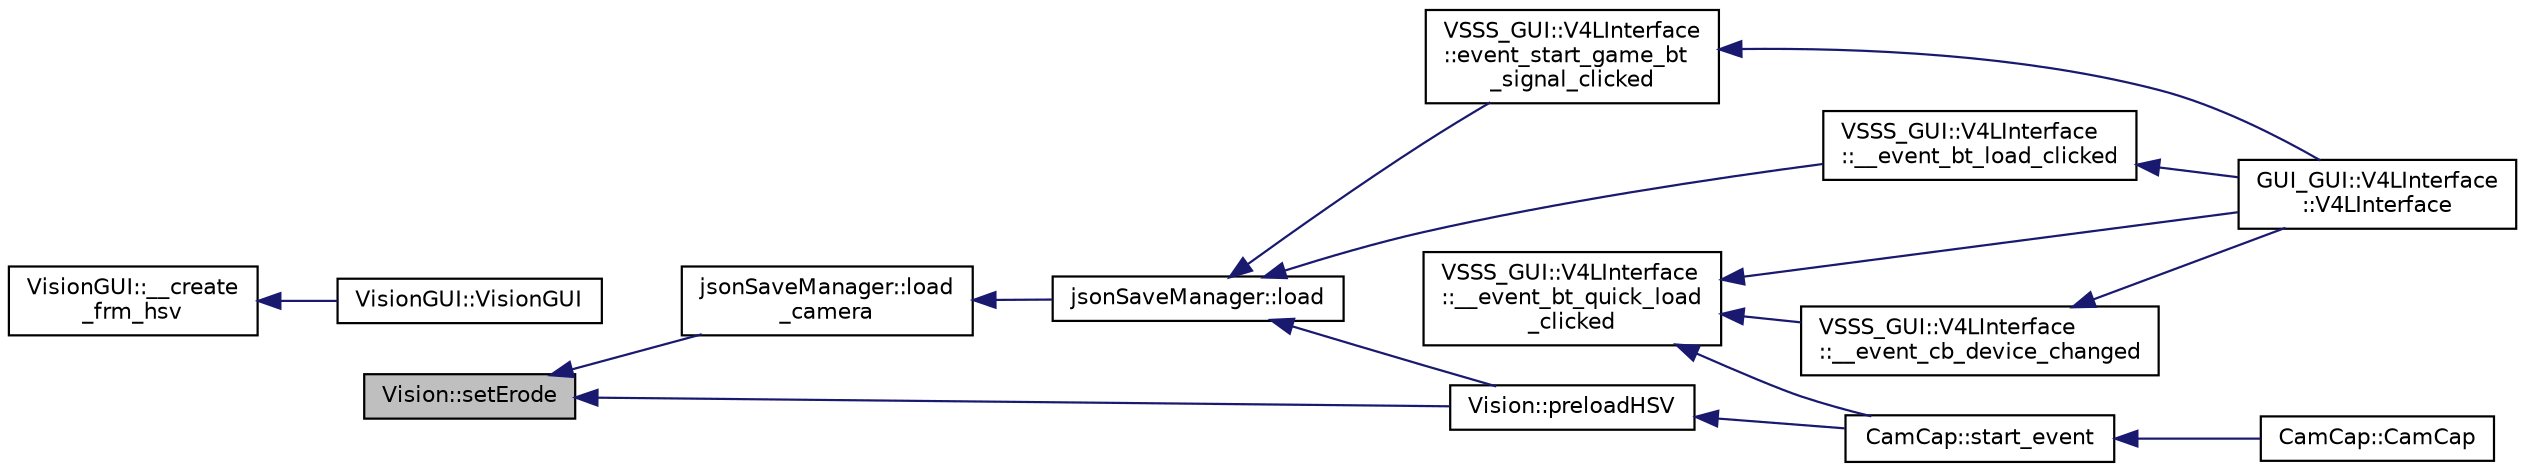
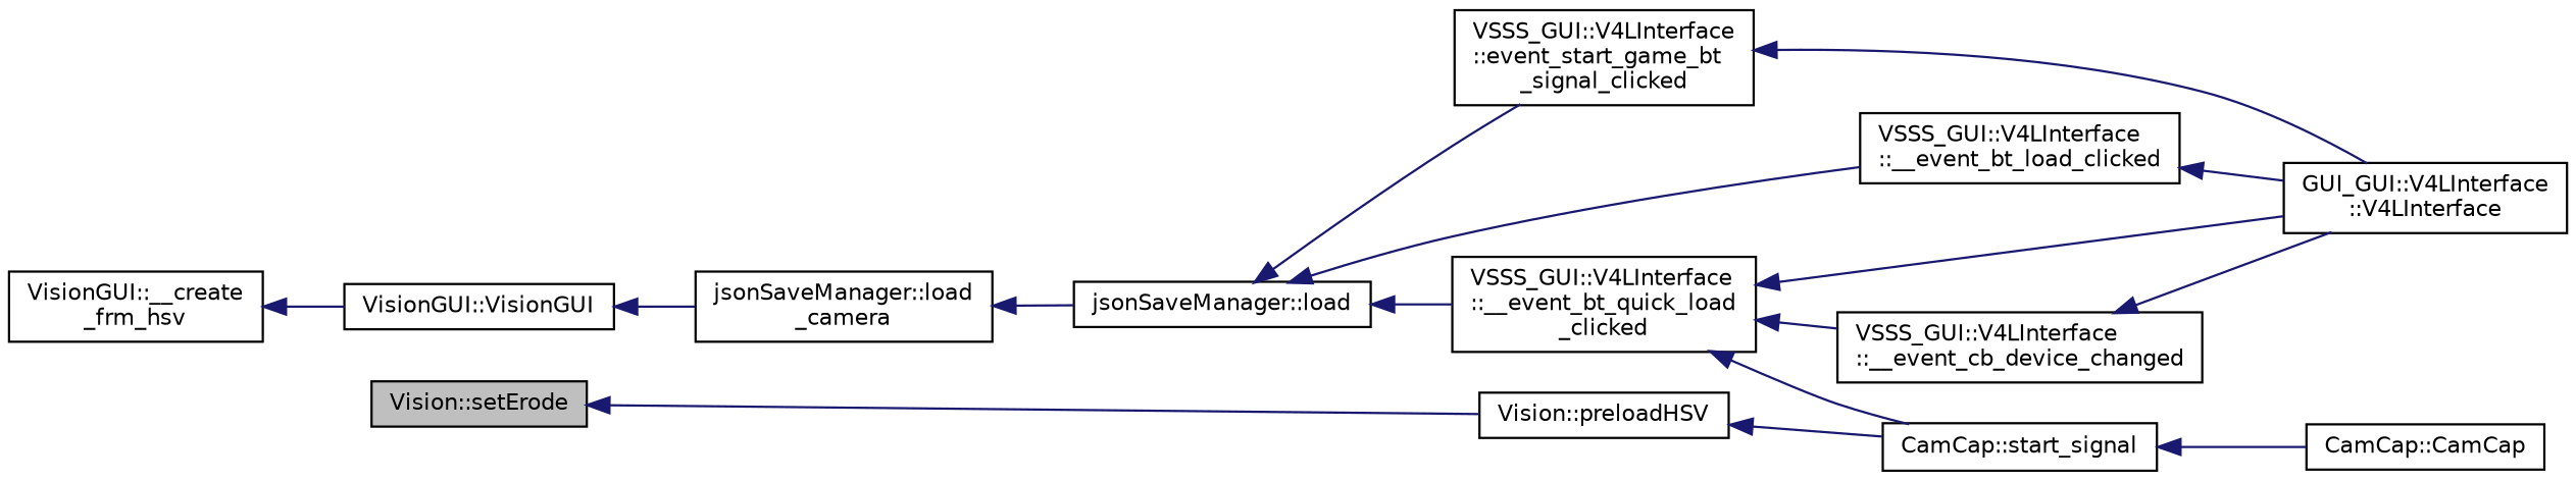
  digraph {
    rankdir=LR
    node [color=black fillcolor=white fontname=Helvetica fontsize=10 shape=record style=filled]
    edge [color=midnightblue dir=back fontname=Helvetica fontsize=10 labelfontname=Helvetica labelfontsize=10 style=solid]
    n1 [fillcolor=grey75 fontcolor=black height=0.2 label="Vision::setErode" width=0.4]
    n2 [height=0.2 label="jsonSaveManager::load\l_camera" width=0.4]
    n3 [height=0.2 label="Vision::preloadHSV" width=0.4]
    n4 [height=0.2 label="jsonSaveManager::load" width=0.4]
-   n5 [height=0.2 label="CamCap::start_event" width=0.4]
+   n5 [height=0.2 label="CamCap::start_signal" width=0.4]
    n6 [height=0.2 label="VisionGUI::__create\l_frm_hsv" width=0.4]
    n7 [height=0.2 label="VisionGUI::VisionGUI" width=0.4]
    n8 [height=0.2 label="VSSS_GUI::V4LInterface\l::__event_bt_load_clicked" width=0.4]
    n9 [height=0.2 label="VSSS_GUI::V4LInterface\l::__event_bt_quick_load\l_clicked" width=0.4]
    n10 [height=0.2 label="VSSS_GUI::V4LInterface\l::event_start_game_bt\l_signal_clicked" width=0.4]
    n11 [height=0.2 label="GUI_GUI::V4LInterface\l::V4LInterface" width=0.4]
    n12 [height=0.2 label="VSSS_GUI::V4LInterface\l::__event_cb_device_changed" width=0.4]
    n13 [height=0.2 label="CamCap::CamCap" width=0.4]
-   n1 -> n2
+   n7 -> n2
    n1 -> n3
    n2 -> n4
    n3 -> n5
    n4 -> n8
-   n4 -> n3
+   n4 -> n9
    n4 -> n10
    n5 -> n13
    n6 -> n7
    n8 -> n11
    n9 -> n5
    n9 -> n11
    n9 -> n12
    n10 -> n11
    n12 -> n11
  }
